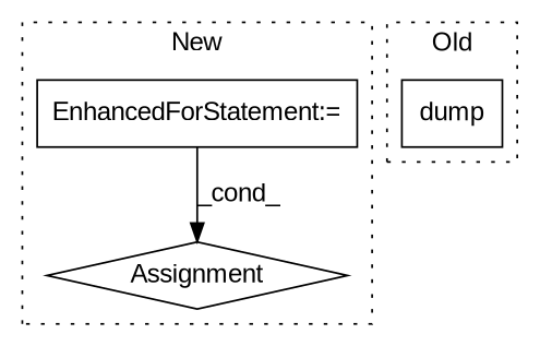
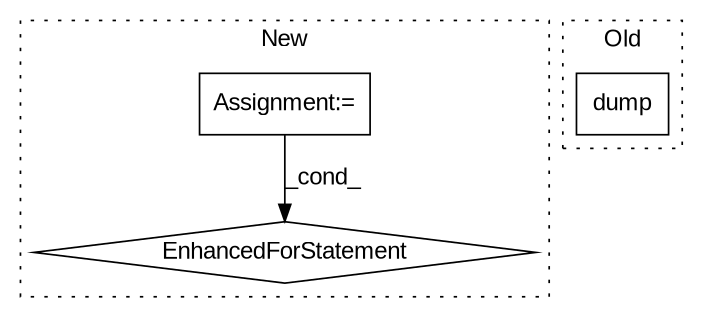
  digraph {
    fontname="Liberation Sans"
    node [l="63,2" s="2191,2285" shape=box fontname="Liberation Sans"]
-   n1 [a=70 label=Assignment shape=diamond]
-   n2 [a=7 label="EnhancedForStatement:="]
+   n1 [a=70 label=EnhancedForStatement shape=diamond]
+   n2 [a=7 label="Assignment:="]
    n3 [a=32 l="5,1" label=dump s="5196,5208"]
    subgraph cluster_1 {
      label=New
      style=dotted
      n1
      n2
    }
    subgraph cluster_2 {
      label=Old
      style=dotted
      n3
    }
    n2 -> n1 [label=_cond_ fontname="Liberation Sans"]
  }
